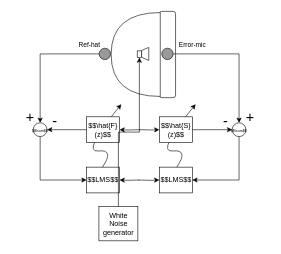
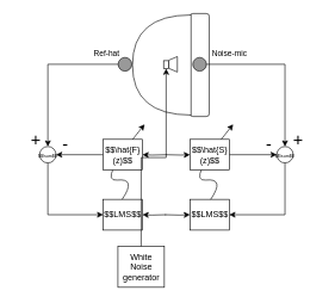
  <mxCell id="0" />
  <mxCell id="1" parent="0" />
  <mxCell id="2" value="" style="rounded=1;whiteSpace=wrap;html=1;rotation=90;" parent="1" vertex="1"><mxGeometry x="207" y="76.5" width="144" height="27" as="geometry" /></mxCell>
  <mxCell id="3" value="" style="shape=or;whiteSpace=wrap;html=1;rotation=-180;" parent="1" vertex="1"><mxGeometry x="185" y="20" width="82" height="140" as="geometry" /></mxCell>
  <mxCell id="4" style="edgeStyle=orthogonalEdgeStyle;rounded=0;orthogonalLoop=1;jettySize=auto;html=1;entryX=0.5;entryY=0;entryDx=0;entryDy=0;" parent="1" source="5" target="29" edge="1"><mxGeometry relative="1" as="geometry" /></mxCell>
  <mxCell id="5" value="" style="ellipse;whiteSpace=wrap;html=1;aspect=fixed;fillColor=#999999;" parent="1" vertex="1"><mxGeometry x="165" y="79.5" width="19" height="19" as="geometry" /></mxCell>
  <mxCell id="6" style="edgeStyle=orthogonalEdgeStyle;rounded=0;orthogonalLoop=1;jettySize=auto;html=1;entryX=0.5;entryY=0;entryDx=0;entryDy=0;" parent="1" source="7" target="27" edge="1"><mxGeometry relative="1" as="geometry" /></mxCell>
  <mxCell id="7" value="" style="ellipse;whiteSpace=wrap;html=1;aspect=fixed;fillColor=#999999;" parent="1" vertex="1"><mxGeometry x="269.5" y="79.5" width="19" height="19" as="geometry" /></mxCell>
  <mxCell id="8" value="" style="rounded=0;whiteSpace=wrap;html=1;fontSize=6;fillColor=#FFFFFF;rotation=-90;" parent="1" vertex="1"><mxGeometry x="226.57" y="85.92" width="11.09" height="7.22" as="geometry" /></mxCell>
  <mxCell id="9" value="" style="shape=trapezoid;perimeter=trapezoidPerimeter;whiteSpace=wrap;html=1;fixedSize=1;fontSize=6;fillColor=#FFFFFF;direction=west;rotation=90;size=5.12;" parent="1" vertex="1"><mxGeometry x="231" y="83" width="21.62" height="12" as="geometry" /></mxCell>
  <mxCell id="10" value="&lt;span style=&quot;font-size: 11px&quot;&gt;Ref-hat&lt;/span&gt;" style="text;html=1;strokeColor=none;fillColor=none;align=center;verticalAlign=middle;whiteSpace=wrap;rounded=0;fontSize=6;" parent="1" vertex="1"><mxGeometry x="119" y="59" width="60" height="30" as="geometry" /></mxCell>
- <mxCell id="11" value="&lt;span style=&quot;font-size: 11px&quot;&gt;Error-mic&lt;/span&gt;" style="text;html=1;strokeColor=none;fillColor=none;align=center;verticalAlign=middle;whiteSpace=wrap;rounded=0;fontSize=6;" parent="1" vertex="1"><mxGeometry x="291" y="59" width="60" height="30" as="geometry" /></mxCell>
+ <mxCell id="11" value="&lt;span style=&quot;font-size: 11px&quot;&gt;Noise-mic&lt;/span&gt;" style="text;html=1;strokeColor=none;fillColor=none;align=center;verticalAlign=middle;whiteSpace=wrap;rounded=0;fontSize=6;" parent="1" vertex="1"><mxGeometry x="291" y="59" width="60" height="30" as="geometry" /></mxCell>
  <mxCell id="12" style="edgeStyle=orthogonalEdgeStyle;rounded=0;orthogonalLoop=1;jettySize=auto;html=1;" parent="1" target="13" edge="1"><mxGeometry relative="1" as="geometry"><mxPoint x="232" y="299.5" as="sourcePoint" /></mxGeometry></mxCell>
  <mxCell id="13" value="$$LMS$$" style="rounded=0;whiteSpace=wrap;html=1;fillColor=#FFFFFF;" parent="1" vertex="1"><mxGeometry x="144" y="278" width="55" height="43" as="geometry" /></mxCell>
  <mxCell id="14" style="edgeStyle=orthogonalEdgeStyle;rounded=0;orthogonalLoop=1;jettySize=auto;html=1;" parent="1" target="15" edge="1"><mxGeometry relative="1" as="geometry"><mxPoint x="230.4" y="299.5" as="sourcePoint" /></mxGeometry></mxCell>
  <mxCell id="15" value="$$LMS$$" style="rounded=0;whiteSpace=wrap;html=1;fillColor=#FFFFFF;" parent="1" vertex="1"><mxGeometry x="265.5" y="278" width="55" height="43" as="geometry" /></mxCell>
  <mxCell id="16" value="" style="curved=1;endArrow=classic;html=1;rounded=0;exitX=0.5;exitY=0;exitDx=0;exitDy=0;" parent="1" edge="1"><mxGeometry width="50" height="50" relative="1" as="geometry"><mxPoint x="170.5" y="278" as="sourcePoint" /><mxPoint x="202" y="173" as="targetPoint" /><Array as="points"><mxPoint x="191" y="248" /><mxPoint x="136" y="254" /></Array></mxGeometry></mxCell>
  <mxCell id="17" style="edgeStyle=orthogonalEdgeStyle;rounded=0;orthogonalLoop=1;jettySize=auto;html=1;" parent="1" target="19" edge="1"><mxGeometry relative="1" as="geometry"><mxPoint x="232.8" y="215.5" as="sourcePoint" /></mxGeometry></mxCell>
  <mxCell id="18" style="edgeStyle=orthogonalEdgeStyle;rounded=0;orthogonalLoop=1;jettySize=auto;html=1;entryX=1;entryY=0.5;entryDx=0;entryDy=0;" parent="1" source="19" target="29" edge="1"><mxGeometry relative="1" as="geometry" /></mxCell>
  <mxCell id="19" value="$$\hat{F}(z)$$" style="rounded=0;whiteSpace=wrap;html=1;fillColor=#FFFFFF;" parent="1" vertex="1"><mxGeometry x="144" y="194" width="55" height="43" as="geometry" /></mxCell>
  <mxCell id="20" value="" style="curved=1;endArrow=classic;html=1;rounded=0;exitX=0.5;exitY=0;exitDx=0;exitDy=0;" parent="1" edge="1"><mxGeometry width="50" height="50" relative="1" as="geometry"><mxPoint x="294.5" y="278" as="sourcePoint" /><mxPoint x="326" y="173" as="targetPoint" /><Array as="points"><mxPoint x="315" y="248" /><mxPoint x="260" y="254" /></Array></mxGeometry></mxCell>
  <mxCell id="21" style="edgeStyle=orthogonalEdgeStyle;rounded=0;orthogonalLoop=1;jettySize=auto;html=1;" parent="1" target="23" edge="1"><mxGeometry relative="1" as="geometry"><mxPoint x="232" y="215.5" as="sourcePoint" /></mxGeometry></mxCell>
  <mxCell id="22" style="edgeStyle=orthogonalEdgeStyle;rounded=0;orthogonalLoop=1;jettySize=auto;html=1;entryX=0;entryY=0.5;entryDx=0;entryDy=0;" parent="1" source="23" target="27" edge="1"><mxGeometry relative="1" as="geometry" /></mxCell>
  <mxCell id="23" value="$$\hat{S}(z)$$" style="rounded=0;whiteSpace=wrap;html=1;fillColor=#FFFFFF;" parent="1" vertex="1"><mxGeometry x="265.5" y="194" width="55" height="43" as="geometry" /></mxCell>
  <mxCell id="24" style="edgeStyle=orthogonalEdgeStyle;rounded=0;orthogonalLoop=1;jettySize=auto;html=1;entryX=0;entryY=0.5;entryDx=0;entryDy=0;" parent="1" source="25" target="8" edge="1"><mxGeometry relative="1" as="geometry" /></mxCell>
  <mxCell id="25" value="White Noise generator" style="rounded=0;whiteSpace=wrap;html=1;fillColor=#FFFFFF;" parent="1" vertex="1"><mxGeometry x="164.61" y="344" width="65" height="57" as="geometry" /></mxCell>
  <mxCell id="26" style="edgeStyle=orthogonalEdgeStyle;rounded=0;orthogonalLoop=1;jettySize=auto;html=1;entryX=1;entryY=0.5;entryDx=0;entryDy=0;exitX=0.5;exitY=1;exitDx=0;exitDy=0;" parent="1" source="27" target="15" edge="1"><mxGeometry relative="1" as="geometry" /></mxCell>
  <mxCell id="27" value="&lt;font style=&quot;font-size: 6px&quot;&gt;$$\sum$$&lt;/font&gt;" style="ellipse;whiteSpace=wrap;html=1;aspect=fixed;fillColor=#FFFFFF;" parent="1" vertex="1"><mxGeometry x="387" y="204" width="23" height="23" as="geometry" /></mxCell>
  <mxCell id="28" style="edgeStyle=orthogonalEdgeStyle;rounded=0;orthogonalLoop=1;jettySize=auto;html=1;entryX=0;entryY=0.5;entryDx=0;entryDy=0;exitX=0.5;exitY=1;exitDx=0;exitDy=0;" parent="1" source="29" target="13" edge="1"><mxGeometry relative="1" as="geometry"><Array as="points"><mxPoint x="67" y="300" /></Array></mxGeometry></mxCell>
  <mxCell id="29" value="&lt;font style=&quot;font-size: 6px&quot;&gt;$$\sum$$&lt;/font&gt;" style="ellipse;whiteSpace=wrap;html=1;aspect=fixed;fillColor=#FFFFFF;" parent="1" vertex="1"><mxGeometry x="55" y="204" width="23" height="23" as="geometry" /></mxCell>
  <mxCell id="30" value="&lt;font style=&quot;font-size: 24px&quot;&gt;-&lt;/font&gt;" style="text;html=1;strokeColor=none;fillColor=none;align=center;verticalAlign=middle;whiteSpace=wrap;rounded=0;fontSize=6;" parent="1" vertex="1"><mxGeometry x="61" y="187" width="60" height="30" as="geometry" /></mxCell>
  <mxCell id="31" value="&lt;font style=&quot;font-size: 24px&quot;&gt;-&lt;/font&gt;" style="text;html=1;strokeColor=none;fillColor=none;align=center;verticalAlign=middle;whiteSpace=wrap;rounded=0;fontSize=6;" parent="1" vertex="1"><mxGeometry x="346" y="187" width="60" height="30" as="geometry" /></mxCell>
  <mxCell id="32" value="&lt;font style=&quot;font-size: 24px&quot;&gt;+&lt;/font&gt;" style="text;html=1;strokeColor=none;fillColor=none;align=center;verticalAlign=middle;whiteSpace=wrap;rounded=0;fontSize=6;" parent="1" vertex="1"><mxGeometry x="20" y="180" width="60" height="30" as="geometry" /></mxCell>
  <mxCell id="33" value="&lt;font style=&quot;font-size: 24px&quot;&gt;+&lt;/font&gt;" style="text;html=1;strokeColor=none;fillColor=none;align=center;verticalAlign=middle;whiteSpace=wrap;rounded=0;fontSize=6;" parent="1" vertex="1"><mxGeometry x="387" y="180" width="60" height="30" as="geometry" /></mxCell>
